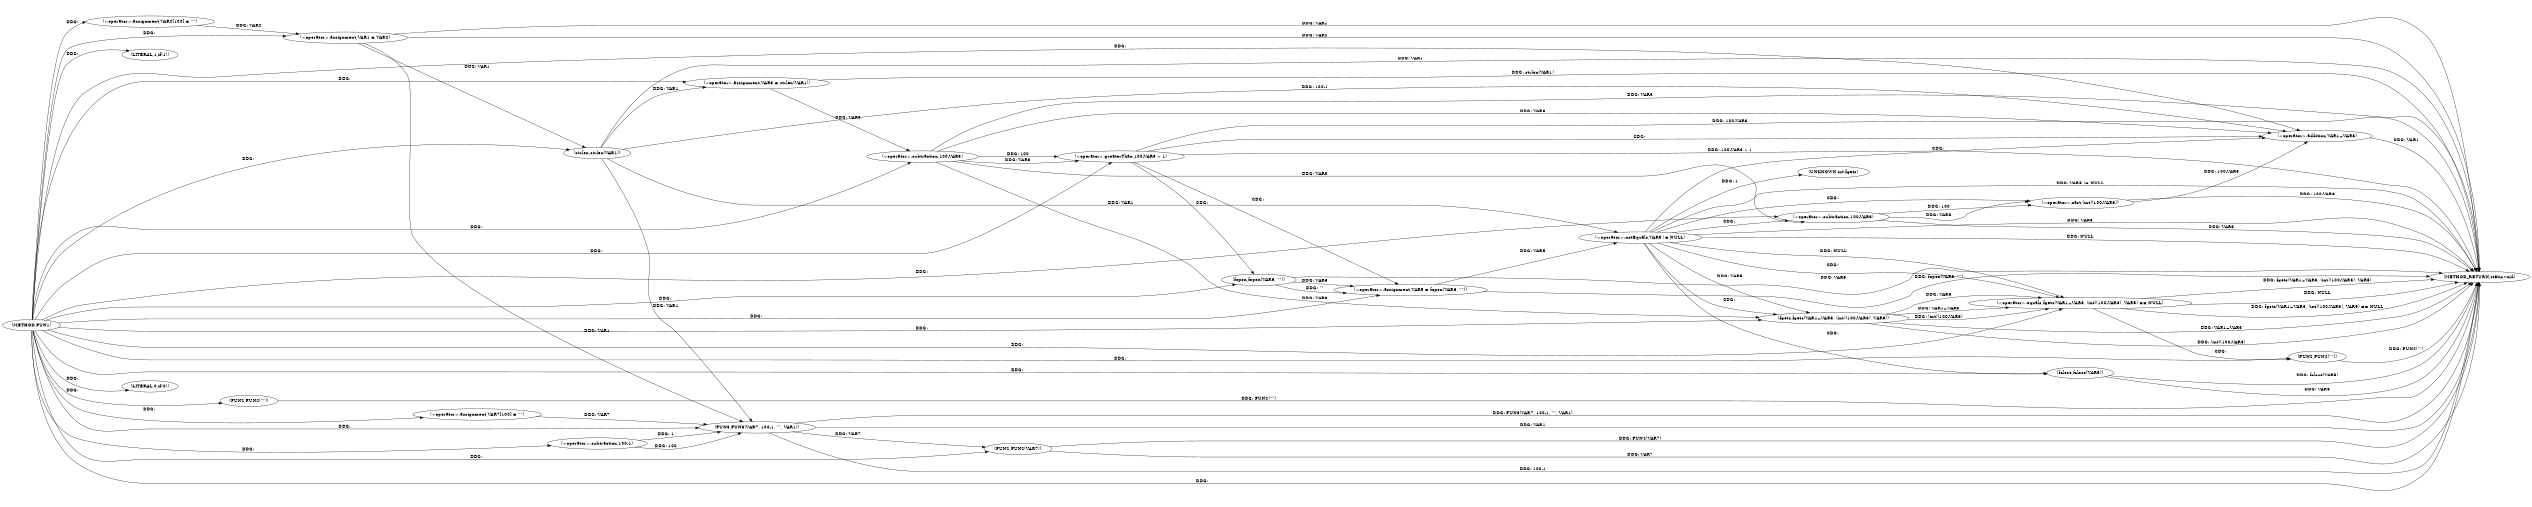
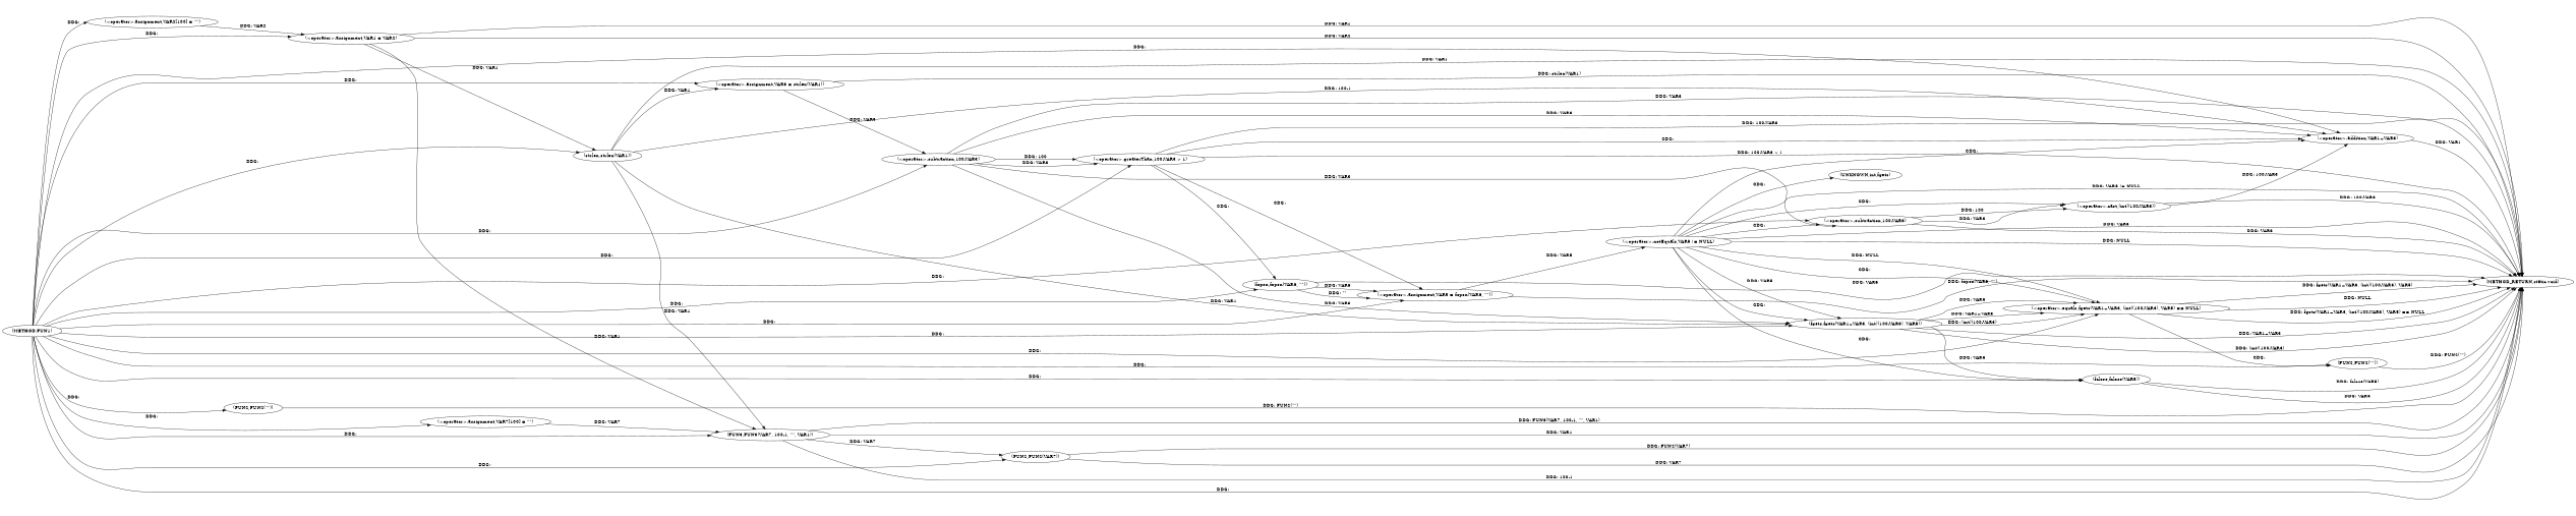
  digraph {
    rankdir=LR
    n1 [label="(METHOD,FUN1)"]
    n2 [label="(<operator>.assignment,VAR2[100] = \"\")"]
    n3 [label="(<operator>.assignment,VAR1 = VAR2)"]
-   n4 [label="(LITERAL,1,if(1))"]
    n5 [label="(<operator>.assignment,VAR3 = strlen(VAR1))"]
    n6 [label="(strlen,strlen(VAR1))"]
    n7 [label="(<operator>.greaterThan,100-VAR3 > 1)"]
    n8 [label="(<operator>.subtraction,100-VAR3)"]
    n9 [label="(<operator>.assignment,VAR5 = fopen(VAR6, \"\"))"]
    n10 [label="(fopen,fopen(VAR6, \"\"))"]
    n11 [label="(<operator>.equals,fgets(VAR1+VAR3, (int)(100-VAR3), VAR5) == NULL)"]
    n12 [label="(fgets,fgets(VAR1+VAR3, (int)(100-VAR3), VAR5))"]
    n13 [label="(<operator>.addition,VAR1+VAR3)"]
    n14 [label="(<operator>.subtraction,100-VAR3)"]
    n15 [label="(FUN2,FUN2(\"\"))"]
    n16 [label="(fclose,fclose(VAR5))"]
-   n17 [label="(LITERAL,0,if(0))"]
    n18 [label="(FUN2,FUN2(\"\"))"]
    n19 [label="(<operator>.assignment,VAR7[100] = \"\")"]
    n20 [label="(FUN3,FUN3(VAR7, 100-1, \"\", VAR1))"]
-   n21 [label="(<operator>.subtraction,100-1)"]
    n22 [label="(FUN2,FUN2(VAR7))"]
    n23 [label="(METHOD_RETURN,static void)"]
    n24 [label="(<operator>.notEquals,VAR5 != NULL)"]
    n25 [label="(<operator>.cast,(int)(100-VAR3))"]
    n26 [label="(UNKNOWN,int,fgets)"]
    n1 -> n2 [label="DDG: "]
    n1 -> n3 [label="DDG: "]
-   n1 -> n4 [label="DDG: "]
    n1 -> n5 [label="DDG: "]
    n1 -> n6 [label="DDG: "]
    n1 -> n7 [label="DDG: "]
    n1 -> n8 [label="DDG: "]
    n1 -> n9 [label="DDG: "]
    n1 -> n10 [label="DDG: "]
    n1 -> n11 [label="DDG: "]
    n1 -> n12 [label="DDG: "]
    n1 -> n13 [label="DDG: "]
    n1 -> n14 [label="DDG: "]
    n1 -> n15 [label="DDG: "]
    n1 -> n16 [label="DDG: "]
-   n1 -> n17 [label="DDG: "]
    n1 -> n18 [label="DDG: "]
    n1 -> n19 [label="DDG: "]
    n1 -> n20 [label="DDG: "]
-   n1 -> n21 [label="DDG: "]
    n1 -> n22 [label="DDG: "]
    n1 -> n23 [label="DDG: "]
    n2 -> n3 [label="DDG: VAR2"]
    n3 -> n6 [label="DDG: VAR1"]
    n3 -> n20 [label="DDG: VAR1"]
    n3 -> n23 [label="DDG: VAR1"]
    n3 -> n23 [label="DDG: VAR2"]
    n5 -> n8 [label="DDG: VAR3"]
    n5 -> n23 [label="DDG: strlen(VAR1)"]
    n6 -> n5 [label="DDG: VAR1"]
-   n6 -> n24 [label="DDG: VAR1"]
+   n6 -> n12 [label="DDG: VAR1"]
    n6 -> n13 [label="DDG: 100-1"]
    n6 -> n20 [label="DDG: VAR1"]
    n6 -> n23 [label="DDG: VAR1"]
    n7 -> n9 [label="CDG: "]
    n7 -> n10 [label="CDG: "]
    n7 -> n13 [label="CDG: "]
    n7 -> n23 [label="DDG: 100-VAR3 > 1"]
    n7 -> n23 [label="DDG: 100-VAR3"]
    n8 -> n7 [label="DDG: 100"]
    n8 -> n7 [label="DDG: VAR3"]
    n8 -> n12 [label="DDG: VAR3"]
    n8 -> n13 [label="DDG: VAR3"]
    n8 -> n14 [label="DDG: VAR3"]
    n8 -> n23 [label="DDG: VAR3"]
    n9 -> n23 [label="DDG: fopen(VAR6, \"\")"]
    n9 -> n24 [label="DDG: VAR5"]
    n10 -> n9 [label="DDG: VAR6"]
    n10 -> n9 [label="DDG: \"\""]
    n10 -> n23 [label="DDG: VAR6"]
    n11 -> n15 [label="CDG: "]
    n11 -> n23 [label="DDG: NULL"]
    n11 -> n23 [label="DDG: fgets(VAR1+VAR3, (int)(100-VAR3), VAR5) == NULL"]
    n11 -> n23 [label="DDG: fgets(VAR1+VAR3, (int)(100-VAR3), VAR5)"]
    n12 -> n11 [label="DDG: VAR1+VAR3"]
    n12 -> n11 [label="DDG: (int)(100-VAR3)"]
    n12 -> n11 [label="DDG: VAR5"]
+   n12 -> n16 [label="DDG: VAR5"]
    n12 -> n23 [label="DDG: VAR1+VAR3"]
    n12 -> n23 [label="DDG: (int)(100-VAR3)"]
    n13 -> n23 [label="DDG: VAR1"]
    n14 -> n23 [label="DDG: VAR3"]
    n14 -> n25 [label="DDG: 100"]
    n14 -> n25 [label="DDG: VAR3"]
    n15 -> n23 [label="DDG: FUN2(\"\")"]
    n16 -> n23 [label="DDG: VAR5"]
    n16 -> n23 [label="DDG: fclose(VAR5)"]
    n18 -> n23 [label="DDG: FUN2(\"\")"]
    n19 -> n20 [label="DDG: VAR7"]
    n20 -> n22 [label="DDG: VAR7"]
    n20 -> n23 [label="DDG: 100-1"]
    n20 -> n23 [label="DDG: FUN3(VAR7, 100-1, \"\", VAR1)"]
    n20 -> n23 [label="DDG: VAR1"]
-   n21 -> n20 [label="DDG: 100"]
-   n21 -> n20 [label="DDG: 1"]
    n22 -> n23 [label="DDG: FUN2(VAR7)"]
    n22 -> n23 [label="DDG: VAR7"]
    n24 -> n11 [label="DDG: NULL"]
    n24 -> n11 [label="CDG: "]
    n24 -> n12 [label="DDG: VAR5"]
    n24 -> n12 [label="CDG: "]
    n24 -> n13 [label="CDG: "]
    n24 -> n14 [label="CDG: "]
    n24 -> n16 [label="CDG: "]
    n24 -> n23 [label="DDG: VAR5 != NULL"]
    n24 -> n23 [label="DDG: VAR5"]
    n24 -> n23 [label="DDG: NULL"]
    n24 -> n25 [label="CDG: "]
-   n24 -> n26 [label="DDG: 1"]
+   n24 -> n26 [label="CDG: "]
    n25 -> n13 [label="DDG: 100-VAR3"]
    n25 -> n23 [label="DDG: 100-VAR3"]
  }
